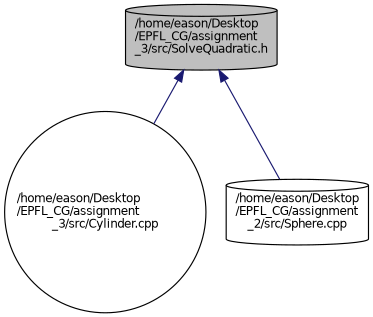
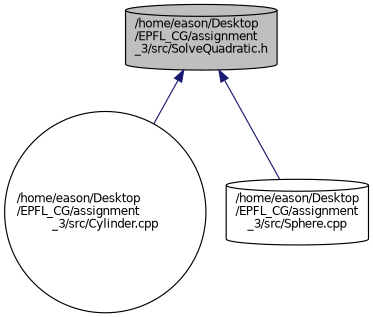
  digraph {
    node [color=black fillcolor=white fontname=Helvetica fontsize=10 shape=cylinder style=filled]
    edge [color=midnightblue dir=back fontname=Helvetica fontsize=10 labelfontname=Helvetica labelfontsize=10 style=solid]
    n1 [fillcolor=grey75 fontcolor=black height=0.2 label="/home/eason/Desktop\l/EPFL_CG/assignment\l_3/src/SolveQuadratic.h" width=0.4]
    n2 [height=0.2 label="/home/eason/Desktop\l/EPFL_CG/assignment\l_3/src/Cylinder.cpp" shape=circle width=0.4]
-   n3 [height=0.2 label="/home/eason/Desktop\l/EPFL_CG/assignment\l_2/src/Sphere.cpp" width=0.4]
+   n3 [height=0.2 label="/home/eason/Desktop\l/EPFL_CG/assignment\l_3/src/Sphere.cpp" width=0.4]
    n1 -> n2
    n1 -> n3
  }
